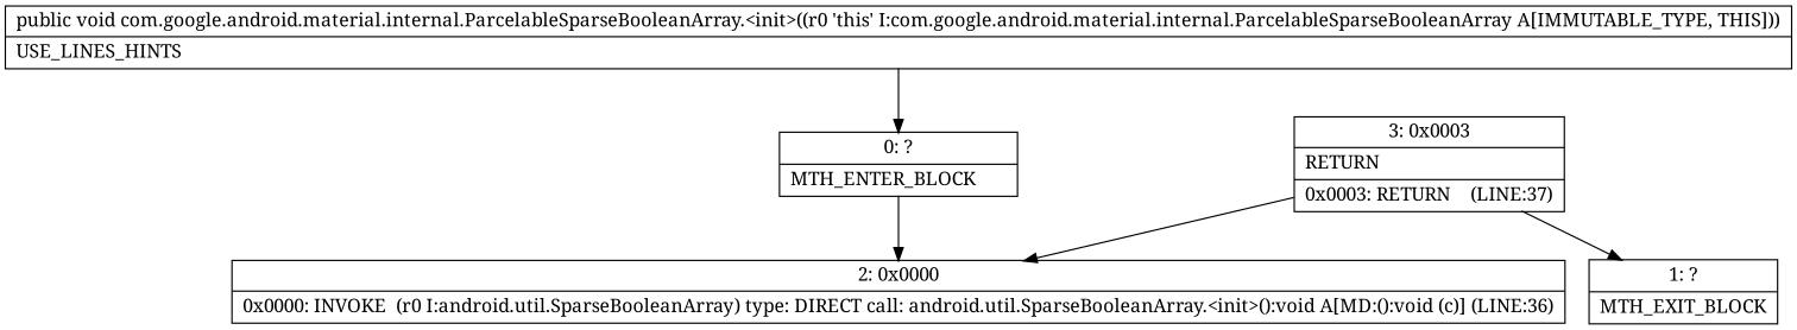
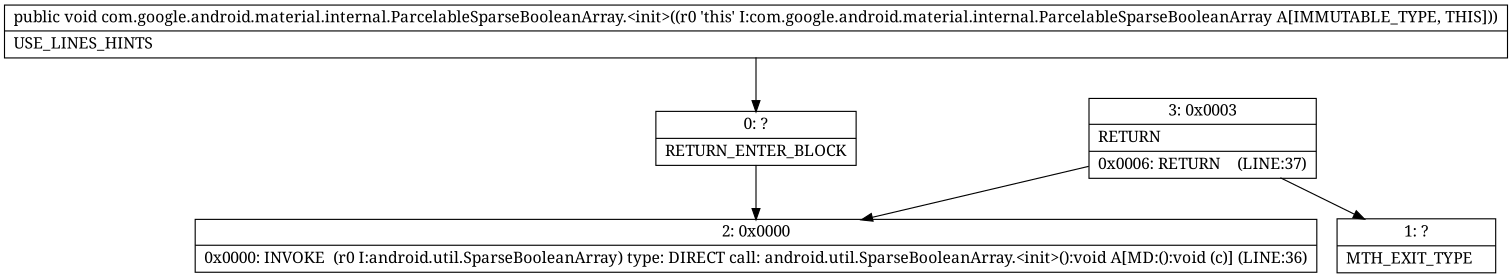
  digraph {
    fontname="Noto Serif"
    node [fontname="Noto Serif" shape=record]
    edge [fontname="Noto Serif"]
-   n1 [label="{0\:\ ?|MTH_ENTER_BLOCK\l}"]
+   n1 [label="{0\:\ ?|RETURN_ENTER_BLOCK\l}"]
    n2 [label="{2\:\ 0x0000|0x0000: INVOKE  (r0 I:android.util.SparseBooleanArray) type: DIRECT call: android.util.SparseBooleanArray.\<init\>():void A[MD:():void (c)] (LINE:36)\l}"]
-   n3 [label="{3\:\ 0x0003|RETURN\l|0x0003: RETURN    (LINE:37)\l}"]
-   n4 [label="{1\:\ ?|MTH_EXIT_BLOCK\l}"]
+   n3 [label="{3\:\ 0x0003|RETURN\l|0x0006: RETURN    (LINE:37)\l}"]
+   n4 [label="{1\:\ ?|MTH_EXIT_TYPE\l}"]
    n5 [label="{public void com.google.android.material.internal.ParcelableSparseBooleanArray.\<init\>((r0 'this' I:com.google.android.material.internal.ParcelableSparseBooleanArray A[IMMUTABLE_TYPE, THIS]))  | USE_LINES_HINTS\l}"]
    n1 -> n2
    n3 -> n2
    n3 -> n4
    n5 -> n1
  }
